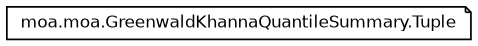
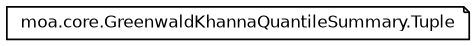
  digraph {
    rankdir=LR
-   n1 [color=black fillcolor=white fontname=Helvetica fontsize=10 height=0.2 label="moa.moa.GreenwaldKhannaQuantileSummary.Tuple" shape=note style=filled width=0.4]
+   n1 [color=black fillcolor=white fontname=Helvetica fontsize=10 height=0.2 label="moa.core.GreenwaldKhannaQuantileSummary.Tuple" shape=note style=filled width=0.4]
  }
